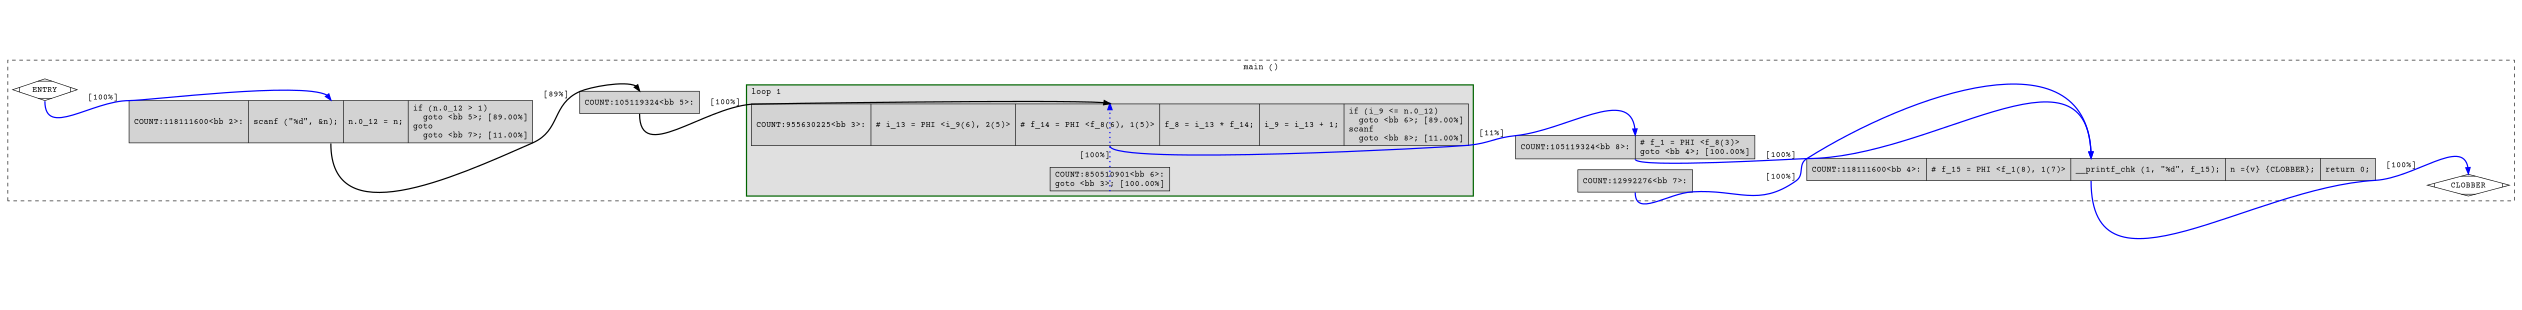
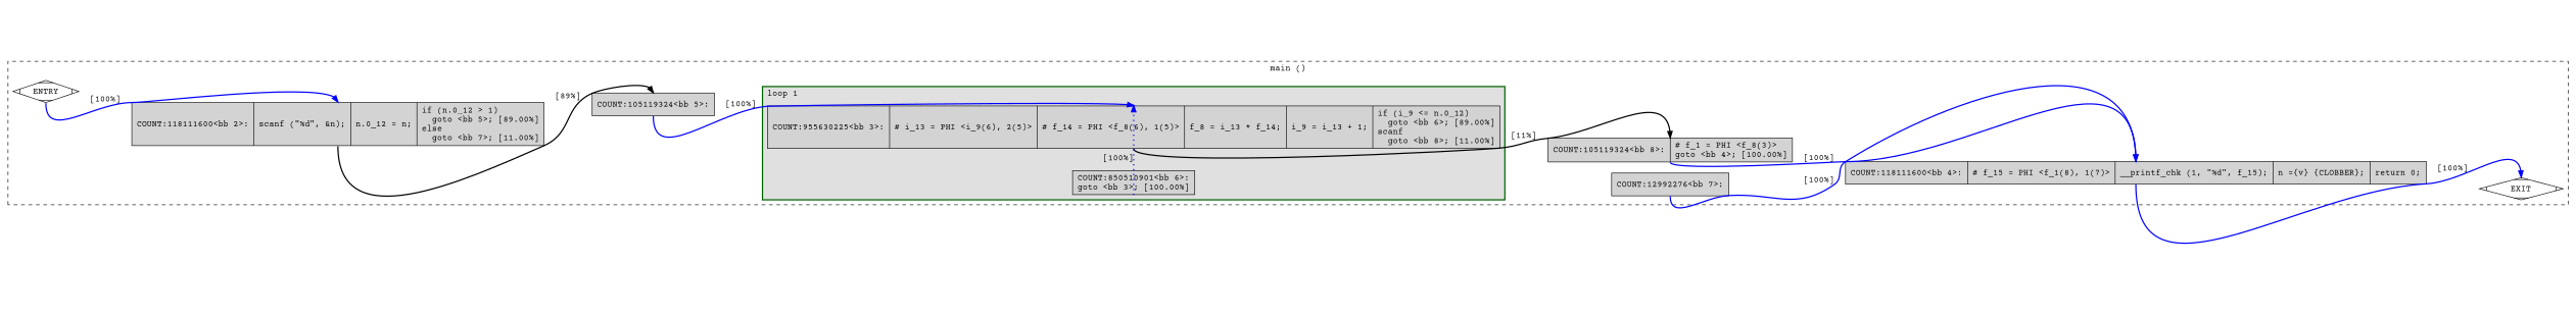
  digraph {
    fontname="Courier Prime"
    rankdir=LR
    node [fillcolor=lightgrey fontname="Courier Prime" shape=record style=filled]
    edge [color=blue constraint=true fontname="Courier Prime" headport=n style="solid,bold" tailport=s weight=10]
    n1 [label="{COUNT:955630225\<bb\ 3\>:\l|#\ i_13\ =\ PHI\ \<i_9(6),\ 2(5)\>\l|#\ f_14\ =\ PHI\ \<f_8(6),\ 1(5)\>\l|f_8\ =\ i_13\ *\ f_14;\l|i_9\ =\ i_13\ +\ 1;\l|if\ (i_9\ \<=\ n.0_12)\l\ \ goto\ \<bb\ 6\>;\ [89.00%]\lscanf\l\ \ goto\ \<bb\ 8\>;\ [11.00%]\l}"]
    n2 [label="{COUNT:850510901\<bb\ 6\>:\lgoto\ \<bb\ 3\>;\ [100.00%]\l}"]
    n3 [label="{COUNT:105119324\<bb\ 8\>:\l|#\ f_1\ =\ PHI\ \<f_8(3)\>\lgoto\ \<bb\ 4\>;\ [100.00%]\l}"]
    n4 [fillcolor=white label=ENTRY shape=Mdiamond]
-   n5 [fillcolor=white label=CLOBBER shape=Mdiamond]
-   n6 [label="{COUNT:118111600\<bb\ 2\>:\l|scanf\ (\"%d\",\ &n);\l|n.0_12\ =\ n;\l|if\ (n.0_12\ \>\ 1)\l\ \ goto\ \<bb\ 5\>;\ [89.00%]\lgoto\l\ \ goto\ \<bb\ 7\>;\ [11.00%]\l}"]
+   n5 [fillcolor=white label=EXIT shape=Mdiamond]
+   n6 [label="{COUNT:118111600\<bb\ 2\>:\l|scanf\ (\"%d\",\ &n);\l|n.0_12\ =\ n;\l|if\ (n.0_12\ \>\ 1)\l\ \ goto\ \<bb\ 5\>;\ [89.00%]\lelse\l\ \ goto\ \<bb\ 7\>;\ [11.00%]\l}"]
    n7 [label="{COUNT:105119324\<bb\ 5\>:\l}"]
    n8 [label="{COUNT:12992276\<bb\ 7\>:\l}"]
    n9 [label="{COUNT:118111600\<bb\ 4\>:\l|#\ f_15\ =\ PHI\ \<f_1(8),\ 1(7)\>\l|__printf_chk\ (1,\ \"%d\",\ f_15);\l|n\ =\{v\}\ \{CLOBBER\};\l|return\ 0;\l}"]
    subgraph cluster_1 {
      color=black
      label="main ()"
      style=dashed
      n3
      n4
      n5
      n6
      n7
      n8
      n9
      subgraph cluster_2 {
        color=darkgreen
        fillcolor=grey88
        label="loop 1"
        labeljust=l
        penwidth=2
        style=filled
        n1
        n2
      }
    }
-   n1 -> n3 [label="[11%]"]
+   n1 -> n3 [color=black label="[11%]"]
    n2 -> n1 [constraint=false label="[100%]" style="dotted,bold"]
    n3 -> n9 [label="[100%]" weight=100]
    n4 -> n5 [style=invis color="" weight=""]
    n4 -> n6 [label="[100%]" weight=100]
    n6 -> n7 [color=black label="[89%]"]
-   n7 -> n1 [color=black label="[100%]" weight=100]
+   n7 -> n1 [label="[100%]" weight=100]
    n8 -> n9 [label="[100%]" weight=100]
    n9 -> n5 [label="[100%]"]
  }
